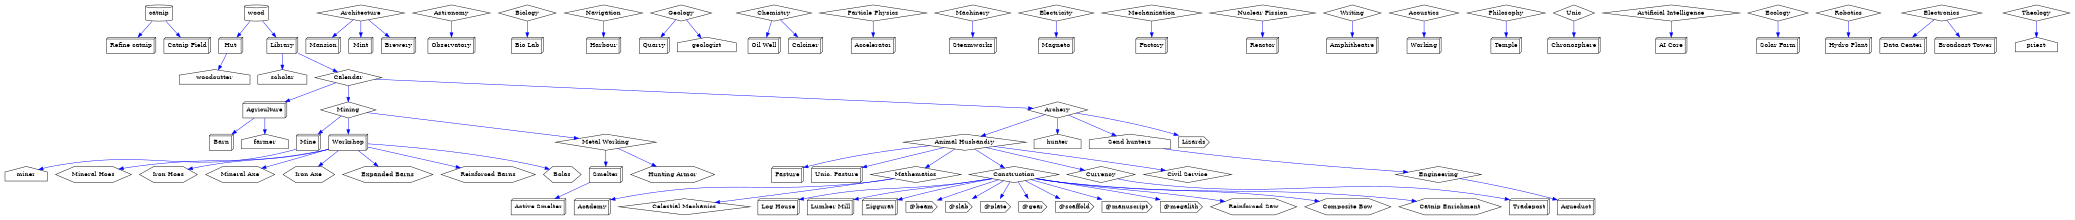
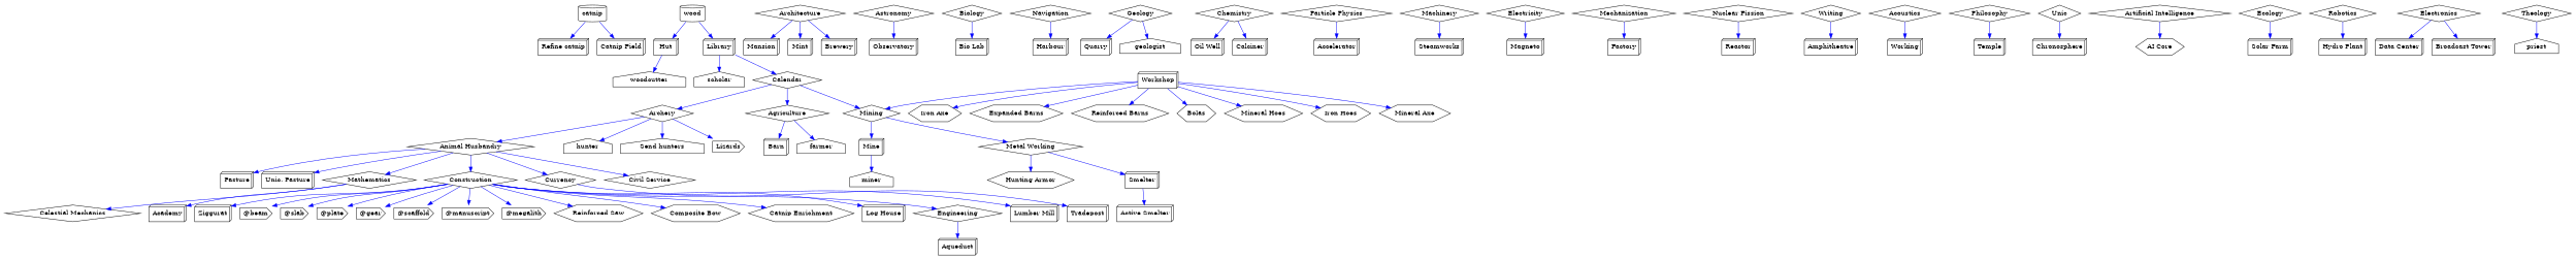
  digraph {
    node [shape=box3d]
    edge [color=blue]
    catnip [shape=cylinder]
    "Refine catnip"
    "Catnip Field"
    wood [shape=cylinder]
    Hut
    Library
    woodcutter [shape=house]
    scholar [shape=house]
    Calendar [shape=diamond]
-   Agriculture
+   Agriculture [shape=diamond]
    Mining [shape=diamond]
    Archery [shape=diamond]
    Barn
    farmer [shape=house]
    Mine
    Workshop
    "Metal Working" [shape=diamond]
    miner [shape=house]
    "Mineral Hoes" [shape=hexagon]
    "Iron Hoes" [shape=hexagon]
    "Mineral Axe" [shape=hexagon]
    "Iron Axe" [shape=hexagon]
    "Expanded Barns" [shape=hexagon]
    "Reinforced Barns" [shape=hexagon]
    Bolas [shape=hexagon]
    Smelter
    "Hunting Armor" [shape=hexagon]
    "Active Smelter"
    "Animal Husbandry" [shape=diamond]
    Pasture
    "Unic. Pasture"
    Mathematics [shape=diamond]
    Construction [shape=diamond]
    Currency [shape=diamond]
    "Civil Service" [shape=diamond]
    Academy
    "Celestial Mechanics" [shape=diamond]
    "Log House"
    Engineering [shape=diamond]
    "Lumber Mill"
    Ziggurat
    "@beam" [shape=cds]
    "@slab" [shape=cds]
    "@plate" [shape=cds]
    "@gear" [shape=cds]
    "@scaffold" [shape=cds]
    "@manuscript" [shape=cds]
    "@megalith" [shape=cds]
    "Reinforced Saw" [shape=hexagon]
    "Composite Bow" [shape=hexagon]
    "Catnip Enrichment" [shape=hexagon]
    Tradepost
    Aqueduct
    Architecture [shape=diamond]
    Mansion
    Mint
    Brewery
    Astronomy [shape=diamond]
    Observatory
    Biology [shape=diamond]
    "Bio Lab"
    Navigation [shape=diamond]
    Harbour
    Geology [shape=diamond]
    Quarry
    geologist [shape=house]
    Chemistry [shape=diamond]
    "Oil Well"
    Calciner
    "Particle Physics" [shape=diamond]
    Accelerator
    Machinery [shape=diamond]
    Steamworks
    Electricity [shape=diamond]
    Magneto
    Mechanization [shape=diamond]
    Factory
    "Nuclear Fission" [shape=diamond]
    Reactor
    Writing [shape=diamond]
    Amphitheatre
    Acoustics [shape=diamond]
    n83 [label=Working]
    Philosophy [shape=diamond]
    Temple
    n86 [label=Unic shape=diamond]
    Chronosphere
    "Artificial Intelligence" [shape=diamond]
-   "AI Core"
+   "AI Core" [shape=hexagon]
    Ecology [shape=diamond]
    "Solar Farm"
    Robotics [shape=diamond]
    "Hydro Plant"
    Electronics [shape=diamond]
    "Data Center"
    "Broadcast Tower"
    hunter [shape=house]
    "Send hunters" [shape=house]
    Lizards [shape=cds]
    Theology [shape=diamond]
    priest [shape=house]
    catnip -> "Refine catnip"
    catnip -> "Catnip Field"
    wood -> Hut
    wood -> Library
    Hut -> woodcutter
    Library -> scholar
    Library -> Calendar
    Calendar -> Agriculture
    Calendar -> Mining
    Calendar -> Archery
    Agriculture -> Barn
    Agriculture -> farmer
    Mining -> Mine
-   Mining -> Workshop
+   Workshop -> Mining
    Mining -> "Metal Working"
    Archery -> "Animal Husbandry"
    Archery -> hunter
    Archery -> "Send hunters"
    Archery -> Lizards
    Mine -> miner
    Workshop -> "Mineral Hoes"
    Workshop -> "Iron Hoes"
    Workshop -> "Mineral Axe"
    Workshop -> "Iron Axe"
    Workshop -> "Expanded Barns"
    Workshop -> "Reinforced Barns"
    Workshop -> Bolas
    "Metal Working" -> Smelter
    "Metal Working" -> "Hunting Armor"
    Smelter -> "Active Smelter"
    "Animal Husbandry" -> Pasture
    "Animal Husbandry" -> "Unic. Pasture"
    "Animal Husbandry" -> Mathematics
    "Animal Husbandry" -> Construction
    "Animal Husbandry" -> Currency
    "Animal Husbandry" -> "Civil Service"
    Mathematics -> Academy
    Mathematics -> "Celestial Mechanics"
    Construction -> "Log House"
-   "Send hunters" -> Engineering
+   Construction -> Engineering
    Construction -> "Lumber Mill"
    Construction -> Ziggurat
    Construction -> "@beam"
    Construction -> "@slab"
    Construction -> "@plate"
    Construction -> "@gear"
    Construction -> "@scaffold"
    Construction -> "@manuscript"
    Construction -> "@megalith"
    Construction -> "Reinforced Saw"
    Construction -> "Composite Bow"
    Construction -> "Catnip Enrichment"
    Currency -> Tradepost
    Engineering -> Aqueduct
    Architecture -> Mansion
    Architecture -> Mint
    Architecture -> Brewery
    Astronomy -> Observatory
    Biology -> "Bio Lab"
    Navigation -> Harbour
    Geology -> Quarry
    Geology -> geologist
    Chemistry -> "Oil Well"
    Chemistry -> Calciner
    "Particle Physics" -> Accelerator
    Machinery -> Steamworks
    Electricity -> Magneto
    Mechanization -> Factory
    "Nuclear Fission" -> Reactor
    Writing -> Amphitheatre
    Acoustics -> n83
    Philosophy -> Temple
    n86 -> Chronosphere
    "Artificial Intelligence" -> "AI Core"
    Ecology -> "Solar Farm"
    Robotics -> "Hydro Plant"
    Electronics -> "Data Center"
    Electronics -> "Broadcast Tower"
    Theology -> priest
  }
